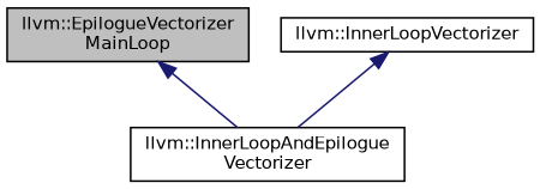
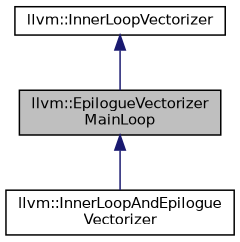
  digraph {
    node [color=black fontname=Helvetica fontsize=10 shape=record]
    edge [color=midnightblue dir=back fontname=Helvetica fontsize=10 labelfontname=Helvetica labelfontsize=10 style=solid]
    n1 [fillcolor=grey75 fontcolor=black height=0.2 label="llvm::EpilogueVectorizer\lMainLoop" style=filled width=0.4]
    n2 [height=0.2 label="llvm::InnerLoopAndEpilogue\lVectorizer" width=0.4]
    n3 [height=0.2 label="llvm::InnerLoopVectorizer" width=0.4]
    n1 -> n2
-   n3 -> n2
+   n3 -> n1
  }
